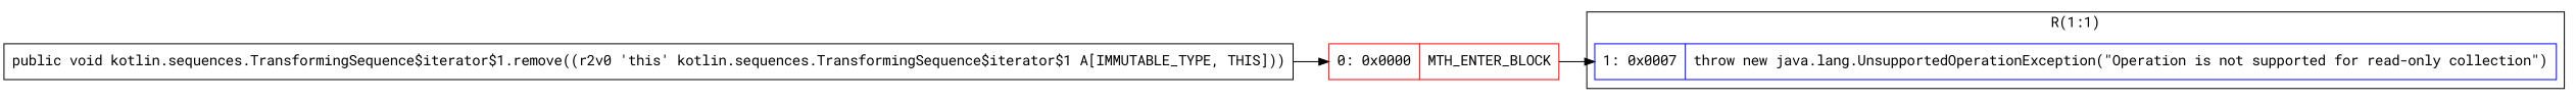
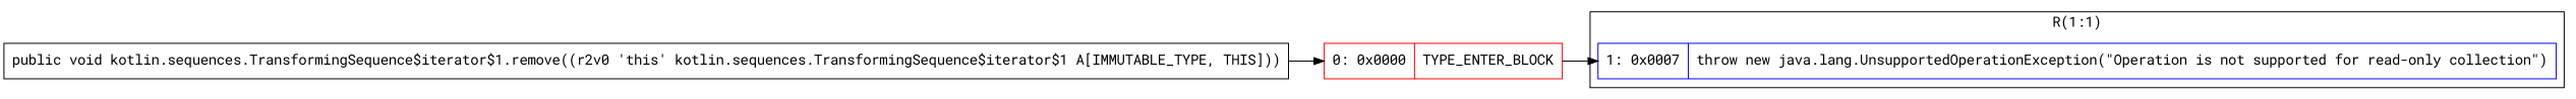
  digraph {
    rankdir=LR
    fontname="Roboto Mono"
    node [shape=record fontname="Roboto Mono"]
    edge [fontname="Roboto Mono"]
    n1 [color=blue label="{1\:\ 0x0007|throw new java.lang.UnsupportedOperationException(\"Operation is not supported for read\-only collection\")\l}"]
-   n2 [color=red label="{0\:\ 0x0000|MTH_ENTER_BLOCK\l}"]
+   n2 [color=red label="{0\:\ 0x0000|TYPE_ENTER_BLOCK\l}"]
    n3 [label="{public void kotlin.sequences.TransformingSequence$iterator$1.remove((r2v0 'this' kotlin.sequences.TransformingSequence$iterator$1 A[IMMUTABLE_TYPE, THIS])) }"]
    subgraph cluster_1 {
      label="R(1:1)"
      n1
    }
    n2 -> n1
    n3 -> n2
  }
